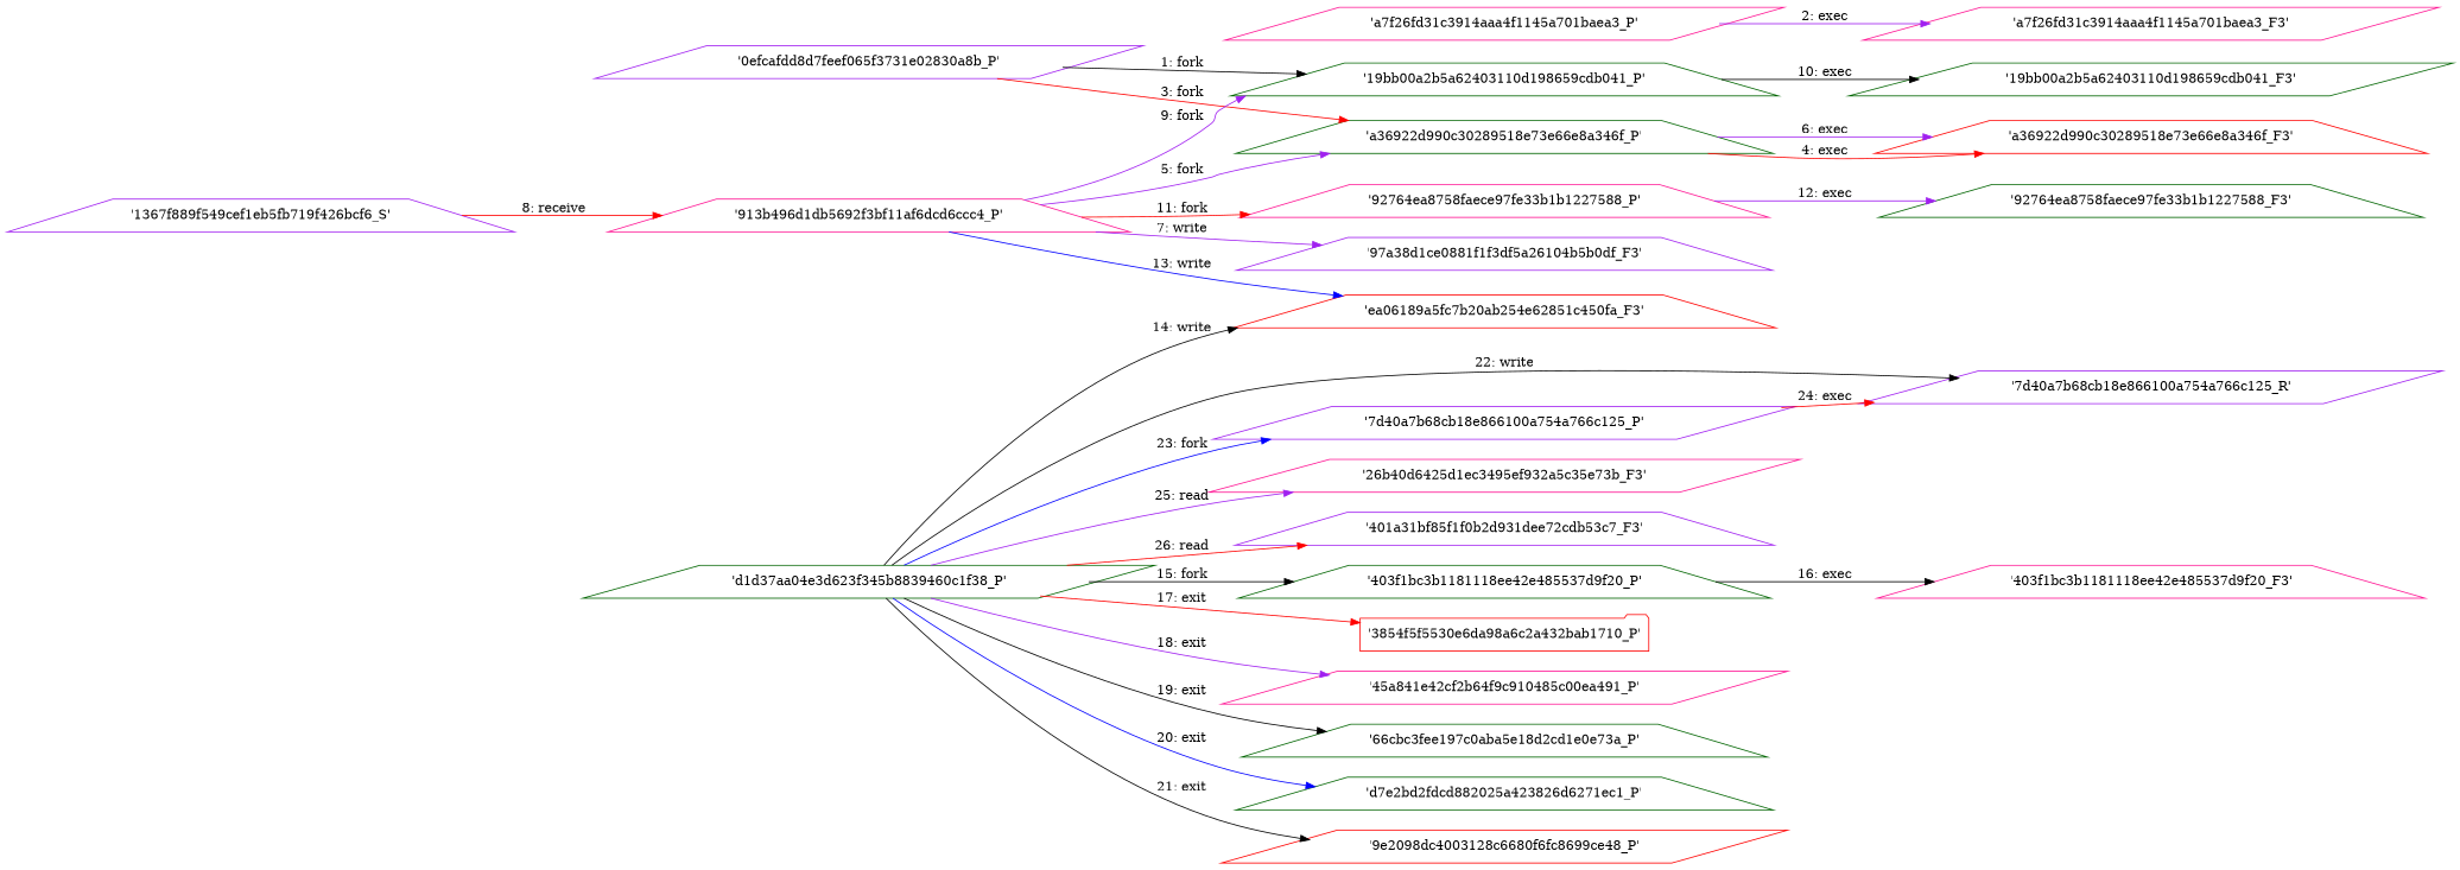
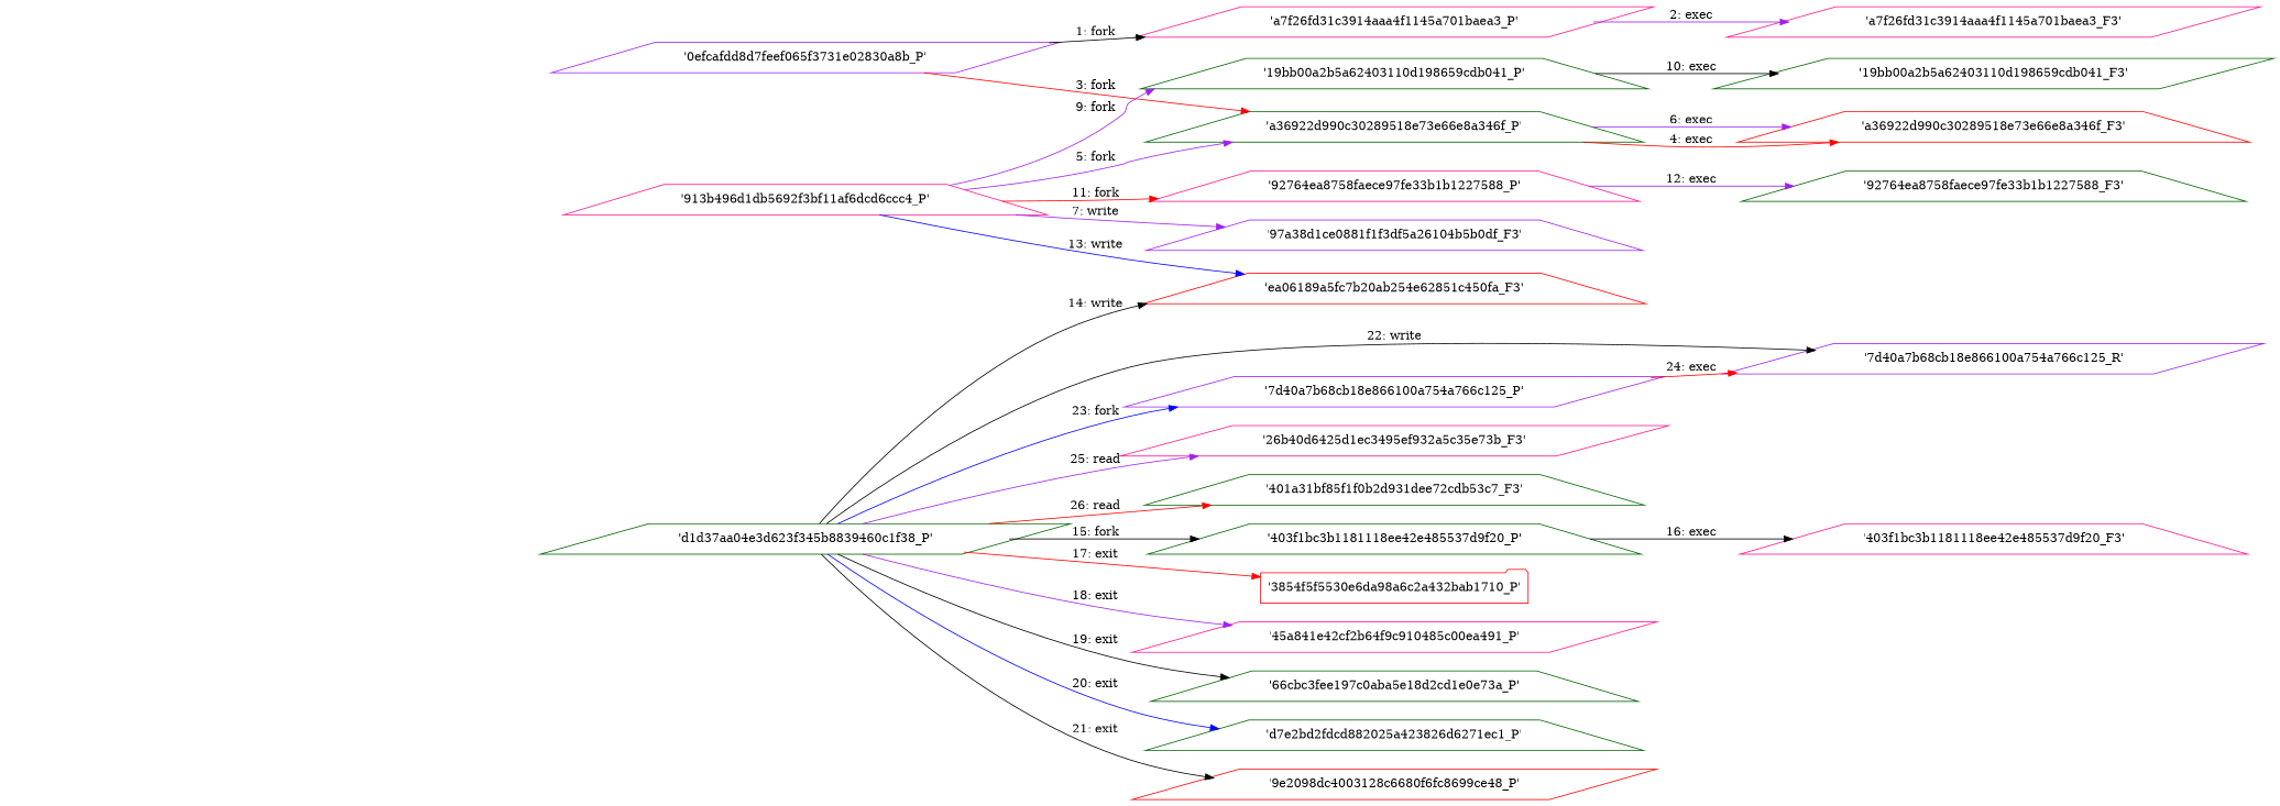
  digraph {
    engine=neato
    fixedsize=false
    fontsize=10
    nodesep=0.3
    rankdir=LR
    ranksep=0
    splines=true
    node [color=darkgreen node_type=Process shape=trapezium]
    edge [color=black]
    "'0efcafdd8d7feef065f3731e02830a8b_P'" [color=purple shape=parallelogram]
    "'a7f26fd31c3914aaa4f1145a701baea3_P'" [color=deeppink shape=parallelogram]
    "'a36922d990c30289518e73e66e8a346f_P'"
    "'a7f26fd31c3914aaa4f1145a701baea3_F3'" [color=deeppink node_type=File shape=parallelogram]
    "'a36922d990c30289518e73e66e8a346f_F3'" [color=red node_type=File]
    "'913b496d1db5692f3bf11af6dcd6ccc4_P'" [color=deeppink]
    "'97a38d1ce0881f1f3df5a26104b5b0df_F3'" [color=purple node_type=file]
    "'19bb00a2b5a62403110d198659cdb041_P'"
    "'92764ea8758faece97fe33b1b1227588_P'" [color=deeppink]
    "'ea06189a5fc7b20ab254e62851c450fa_F3'" [color=red node_type=file]
    "'19bb00a2b5a62403110d198659cdb041_F3'" [node_type=File shape=parallelogram]
    "'92764ea8758faece97fe33b1b1227588_F3'" [node_type=File]
-   "'1367f889f549cef1eb5fb719f426bcf6_S'" [color=purple node_type=Socket]
    "'d1d37aa04e3d623f345b8839460c1f38_P'" [shape=parallelogram]
    "'403f1bc3b1181118ee42e485537d9f20_P'"
    "'3854f5f5530e6da98a6c2a432bab1710_P'" [color=red shape=folder]
    "'45a841e42cf2b64f9c910485c00ea491_P'" [color=deeppink shape=parallelogram]
    "'66cbc3fee197c0aba5e18d2cd1e0e73a_P'"
    "'d7e2bd2fdcd882025a423826d6271ec1_P'"
    "'9e2098dc4003128c6680f6fc8699ce48_P'" [color=red shape=parallelogram]
    "'7d40a7b68cb18e866100a754a766c125_R'" [color=purple node_type=File shape=parallelogram]
    "'7d40a7b68cb18e866100a754a766c125_P'" [color=purple shape=parallelogram]
    "'26b40d6425d1ec3495ef932a5c35e73b_F3'" [color=deeppink node_type=file shape=parallelogram]
-   "'401a31bf85f1f0b2d931dee72cdb53c7_F3'" [color=purple node_type=file]
+   "'401a31bf85f1f0b2d931dee72cdb53c7_F3'" [node_type=file]
    "'403f1bc3b1181118ee42e485537d9f20_F3'" [color=deeppink node_type=File]
-   "'0efcafdd8d7feef065f3731e02830a8b_P'" -> "'19bb00a2b5a62403110d198659cdb041_P'" [label="1: fork"]
+   "'0efcafdd8d7feef065f3731e02830a8b_P'" -> "'a7f26fd31c3914aaa4f1145a701baea3_P'" [label="1: fork"]
    "'0efcafdd8d7feef065f3731e02830a8b_P'" -> "'a36922d990c30289518e73e66e8a346f_P'" [color=red label="3: fork"]
    "'a7f26fd31c3914aaa4f1145a701baea3_P'" -> "'a7f26fd31c3914aaa4f1145a701baea3_F3'" [color=purple label="2: exec"]
    "'a36922d990c30289518e73e66e8a346f_P'" -> "'a36922d990c30289518e73e66e8a346f_F3'" [color=red label="4: exec"]
    "'a36922d990c30289518e73e66e8a346f_P'" -> "'a36922d990c30289518e73e66e8a346f_F3'" [color=purple label="6: exec"]
    "'913b496d1db5692f3bf11af6dcd6ccc4_P'" -> "'a36922d990c30289518e73e66e8a346f_P'" [color=purple label="5: fork"]
    "'913b496d1db5692f3bf11af6dcd6ccc4_P'" -> "'97a38d1ce0881f1f3df5a26104b5b0df_F3'" [color=purple label="7: write"]
    "'913b496d1db5692f3bf11af6dcd6ccc4_P'" -> "'19bb00a2b5a62403110d198659cdb041_P'" [color=purple label="9: fork"]
    "'913b496d1db5692f3bf11af6dcd6ccc4_P'" -> "'92764ea8758faece97fe33b1b1227588_P'" [color=red label="11: fork"]
    "'913b496d1db5692f3bf11af6dcd6ccc4_P'" -> "'ea06189a5fc7b20ab254e62851c450fa_F3'" [color=blue label="13: write"]
    "'19bb00a2b5a62403110d198659cdb041_P'" -> "'19bb00a2b5a62403110d198659cdb041_F3'" [label="10: exec"]
    "'92764ea8758faece97fe33b1b1227588_P'" -> "'92764ea8758faece97fe33b1b1227588_F3'" [color=purple label="12: exec"]
-   "'1367f889f549cef1eb5fb719f426bcf6_S'" -> "'913b496d1db5692f3bf11af6dcd6ccc4_P'" [color=red label="8: receive"]
    "'d1d37aa04e3d623f345b8839460c1f38_P'" -> "'ea06189a5fc7b20ab254e62851c450fa_F3'" [label="14: write"]
    "'d1d37aa04e3d623f345b8839460c1f38_P'" -> "'403f1bc3b1181118ee42e485537d9f20_P'" [label="15: fork"]
    "'d1d37aa04e3d623f345b8839460c1f38_P'" -> "'3854f5f5530e6da98a6c2a432bab1710_P'" [color=red label="17: exit"]
    "'d1d37aa04e3d623f345b8839460c1f38_P'" -> "'45a841e42cf2b64f9c910485c00ea491_P'" [color=purple label="18: exit"]
    "'d1d37aa04e3d623f345b8839460c1f38_P'" -> "'66cbc3fee197c0aba5e18d2cd1e0e73a_P'" [label="19: exit"]
    "'d1d37aa04e3d623f345b8839460c1f38_P'" -> "'d7e2bd2fdcd882025a423826d6271ec1_P'" [color=blue label="20: exit"]
    "'d1d37aa04e3d623f345b8839460c1f38_P'" -> "'9e2098dc4003128c6680f6fc8699ce48_P'" [label="21: exit"]
    "'d1d37aa04e3d623f345b8839460c1f38_P'" -> "'7d40a7b68cb18e866100a754a766c125_R'" [label="22: write"]
    "'d1d37aa04e3d623f345b8839460c1f38_P'" -> "'7d40a7b68cb18e866100a754a766c125_P'" [color=blue label="23: fork"]
    "'d1d37aa04e3d623f345b8839460c1f38_P'" -> "'26b40d6425d1ec3495ef932a5c35e73b_F3'" [color=purple label="25: read"]
    "'d1d37aa04e3d623f345b8839460c1f38_P'" -> "'401a31bf85f1f0b2d931dee72cdb53c7_F3'" [color=red label="26: read"]
    "'403f1bc3b1181118ee42e485537d9f20_P'" -> "'403f1bc3b1181118ee42e485537d9f20_F3'" [label="16: exec"]
    "'7d40a7b68cb18e866100a754a766c125_P'" -> "'7d40a7b68cb18e866100a754a766c125_R'" [color=red label="24: exec"]
  }
